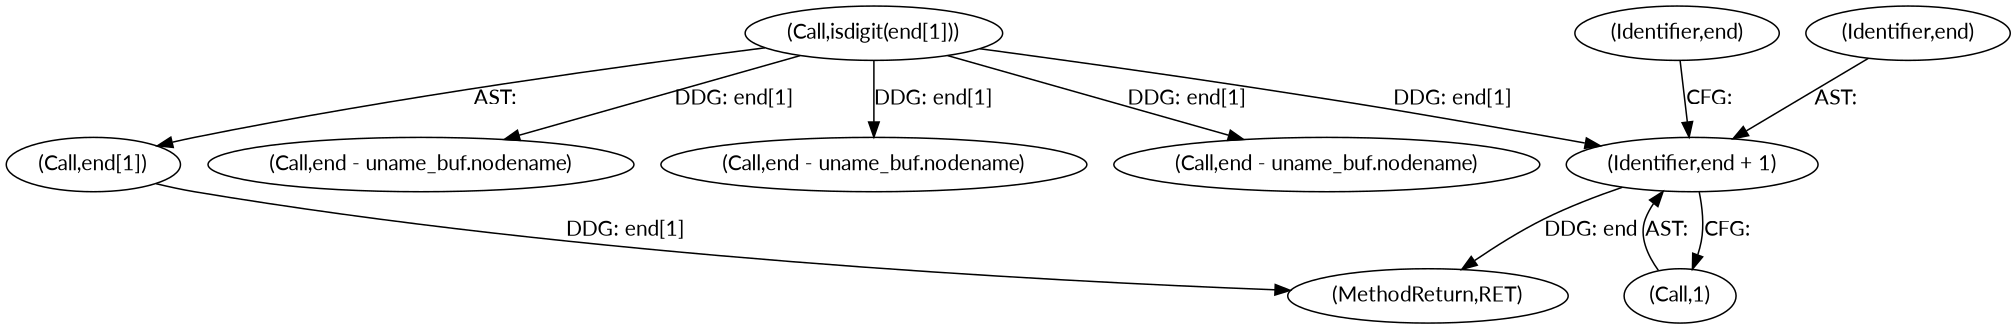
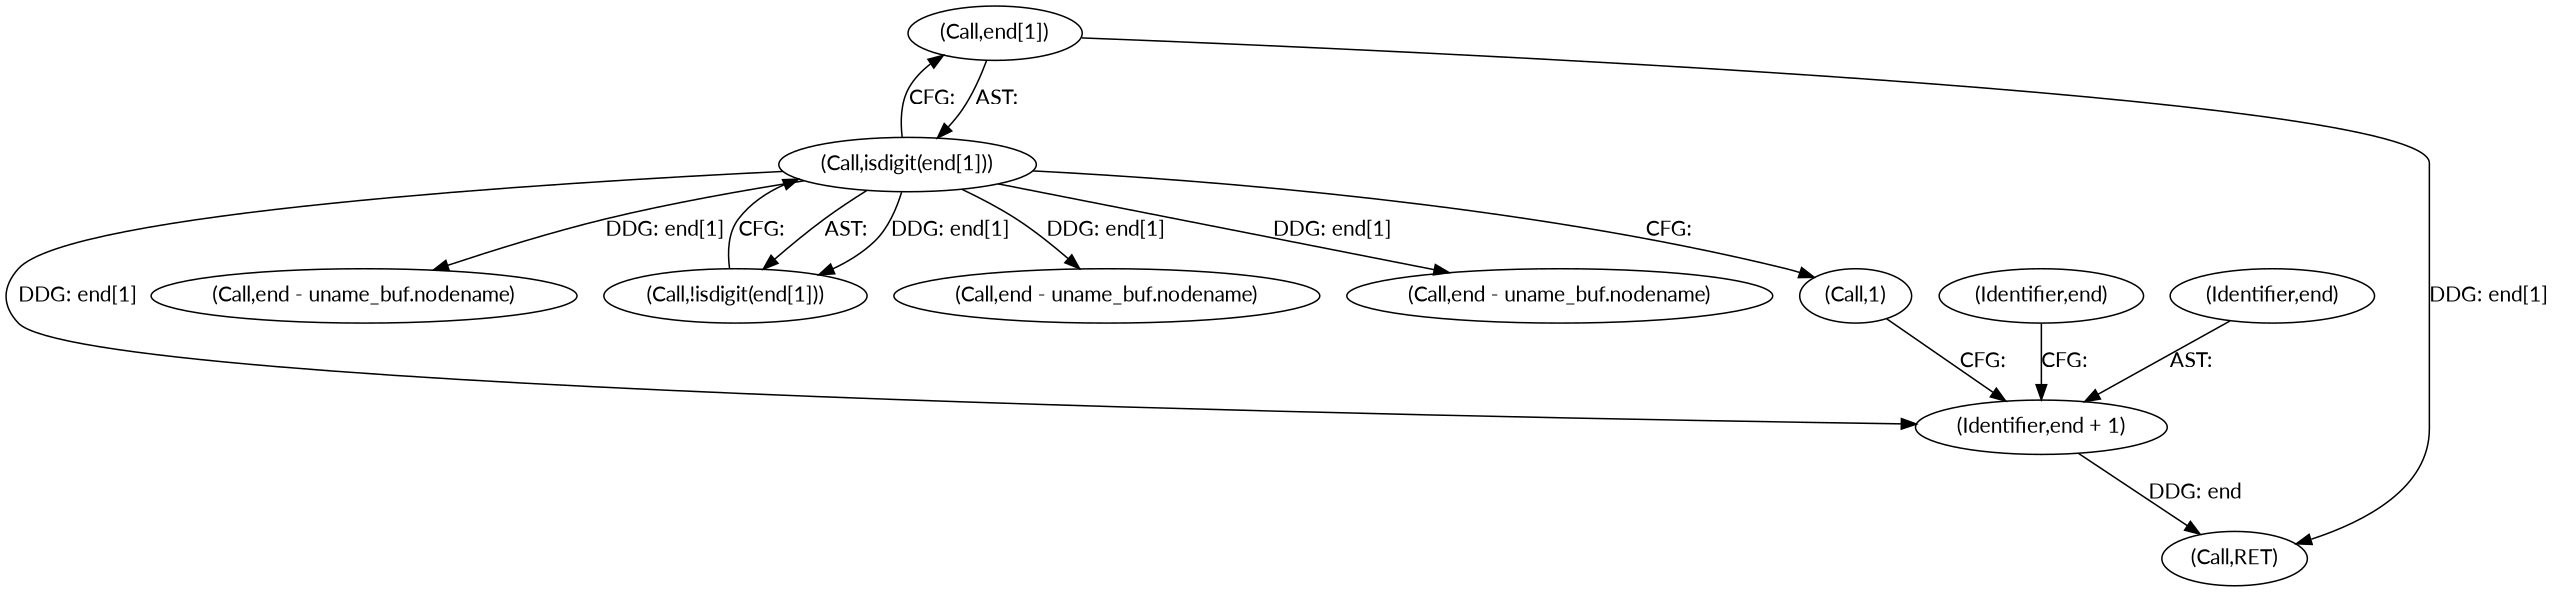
  digraph {
    fontname=Lato
    node [fontname=Lato]
    edge [fontname=Lato]
    n1 [label="(Identifier,end + 1)"]
    n2 [label="(Call,1)"]
-   n3 [label="(MethodReturn,RET)"]
+   n3 [label="(Call,RET)"]
    n4 [label="(Call,isdigit(end[1]))"]
    n5 [label="(Call,end - uname_buf.nodename)"]
+   n6 [label="(Call,!isdigit(end[1]))"]
    n7 [label="(Call,end[1])"]
    n8 [label="(Call,end - uname_buf.nodename)"]
    n9 [label="(Call,end - uname_buf.nodename)"]
    n10 [label="(Identifier,end)"]
    n11 [label="(Identifier,end)"]
-   n1 -> n2 [label="CFG: "]
+   n4 -> n2 [label="CFG: "]
    n1 -> n3 [label="DDG: end"]
-   n2 -> n1 [label="AST: "]
+   n2 -> n1 [label="CFG: "]
    n4 -> n1 [label="DDG: end[1]"]
    n4 -> n5 [label="DDG: end[1]"]
-   n4 -> n7 [label="AST: "]
+   n4 -> n6 [label="AST: "]
+   n4 -> n6 [label="DDG: end[1]"]
+   n4 -> n7 [label="CFG: "]
    n4 -> n8 [label="DDG: end[1]"]
    n4 -> n9 [label="DDG: end[1]"]
+   n6 -> n4 [label="CFG: "]
    n7 -> n3 [label="DDG: end[1]"]
+   n7 -> n4 [label="AST: "]
    n10 -> n1 [label="CFG: "]
    n11 -> n1 [label="AST: "]
  }
